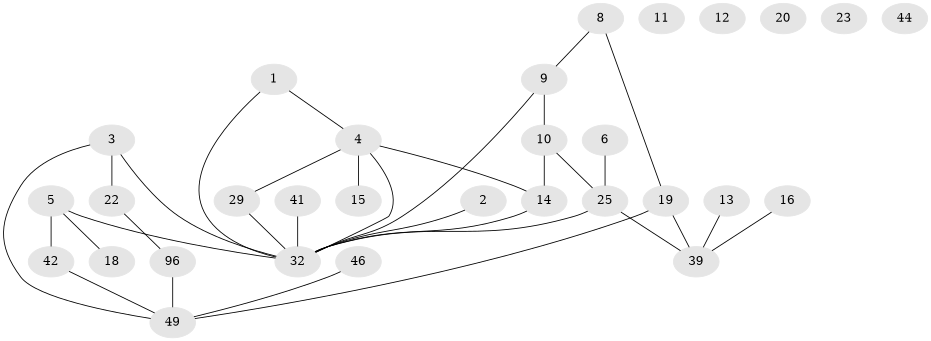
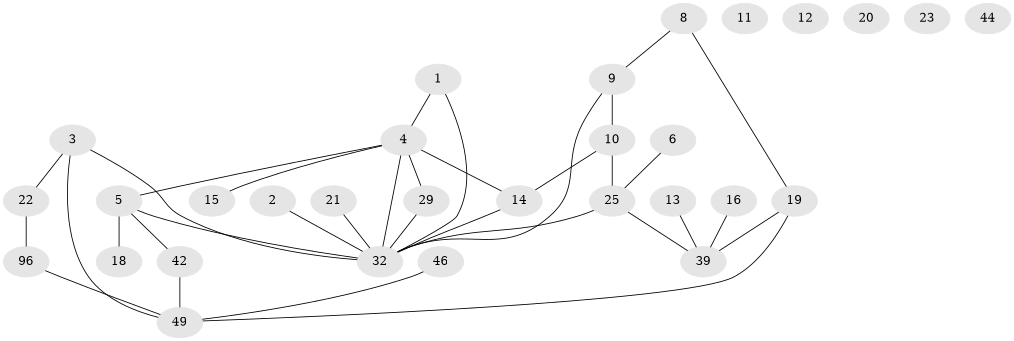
  graph {
    node [color=gray90 style=filled]
    1 [super="+37+34"]
    4 [super="+17+36"]
    32 [super="+45"]
    5 [super="+7+30"]
    14 [super="+38+35"]
    15
    29
    2
    3 [super="+33+27"]
    22
    49 [super="+51"]
    n12 [label=96]
    18
    42
    6 [super="+24"]
    25 [super="+31"]
    39 [super="+41"]
    8
    9
    19
    10 [super="+40+28"]
    11
    12
    13
    16
    20
-   21 [label=41]
+   21
    23
    44
    46
    1 -- 4
    1 -- 32
    4 -- 32
+   4 -- 5
    4 -- 14
    4 -- 15
    4 -- 29
    5 -- 32
    5 -- 18
    5 -- 42
    14 -- 32
    29 -- 32
    2 -- 32
    3 -- 32
    3 -- 22
    3 -- 49
    22 -- n12
    n12 -- 49
    42 -- 49
    6 -- 25 [weight=2]
    25 -- 32
    25 -- 39
    8 -- 9
    8 -- 19
    9 -- 32
    9 -- 10
    19 -- 49
    19 -- 39
    10 -- 14
    10 -- 25
    13 -- 39
    16 -- 39
    21 -- 32
    46 -- 49
  }
